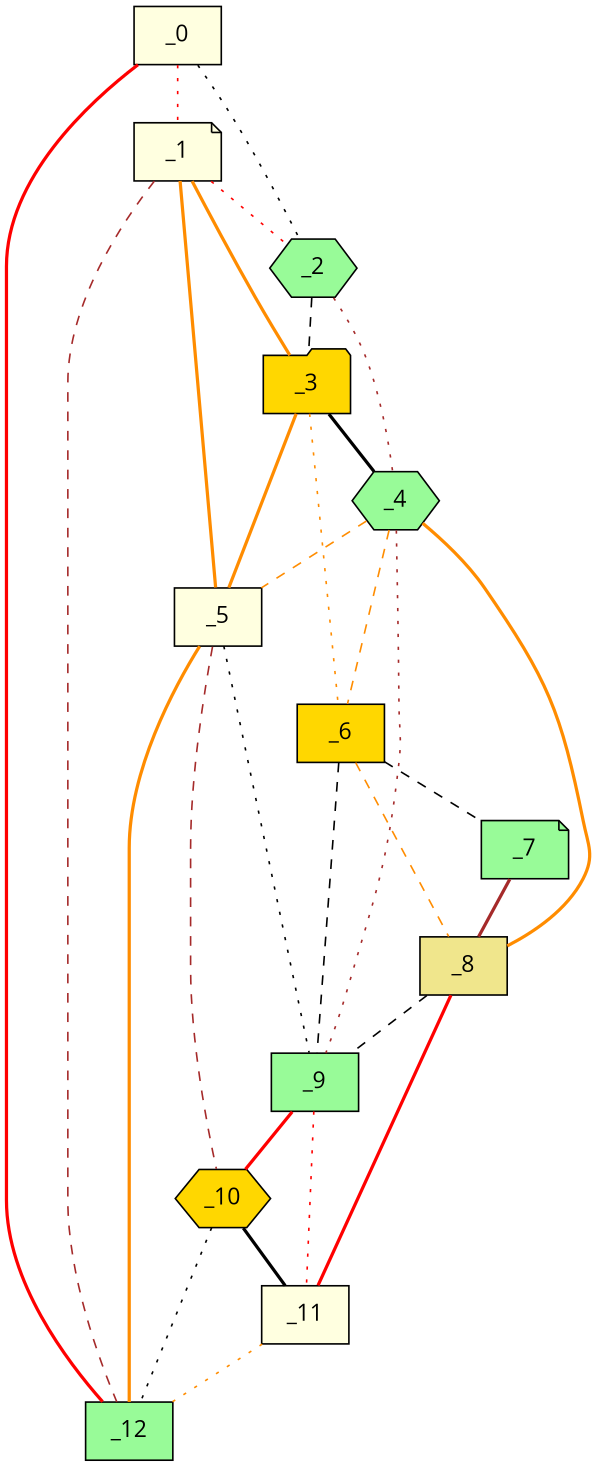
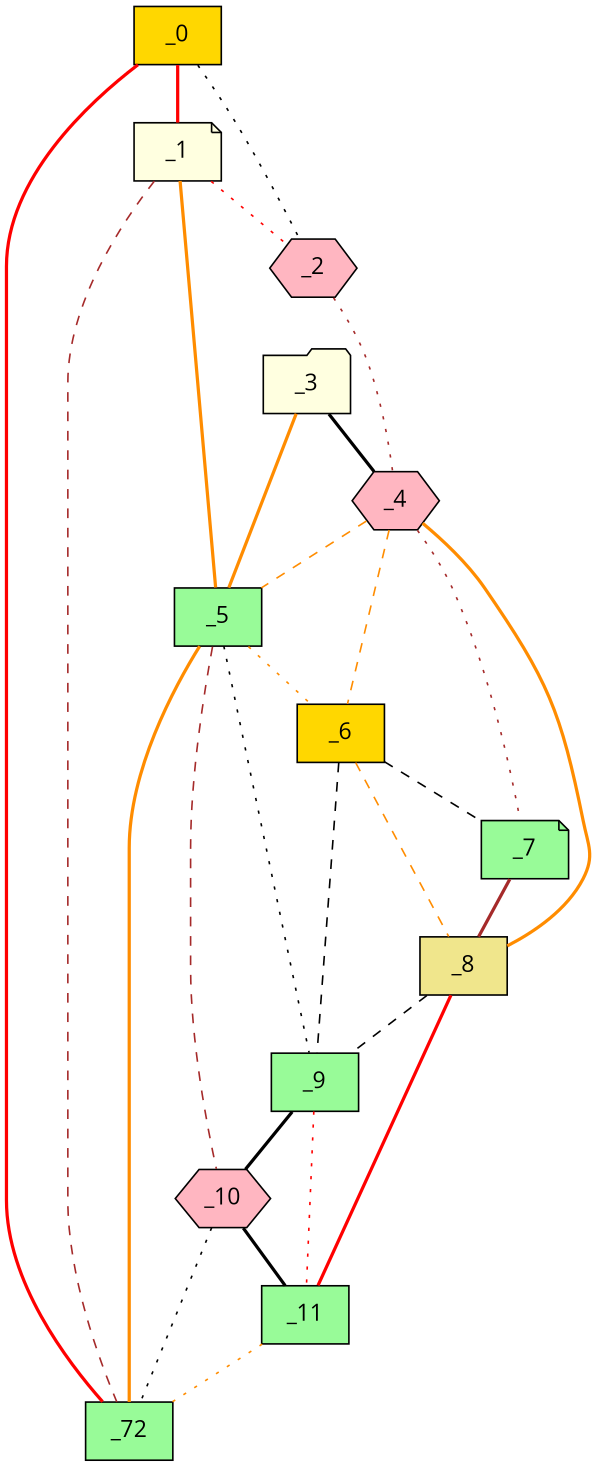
  graph {
    fontname="Open Sans"
    node [fillcolor=lightyellow fontname="Open Sans" shape=box style=filled x=126]
    edge [color=black fontname="Open Sans" style=bold valence=2]
-   _0 [x=4 y=81]
+   _0 [fillcolor=gold x=4 y=81]
    _1 [shape=note x=13 y=75]
-   _2 [fillcolor=palegreen shape=hexagon x=38 y=35]
-   _12 [fillcolor=palegreen y=78]
-   _3 [fillcolor=gold shape=folder x=54 y=52]
-   _5 [x=65 y=51]
-   _4 [fillcolor=palegreen shape=hexagon x=62 y=21]
+   _2 [fillcolor=lightpink shape=hexagon x=38 y=35]
+   _12 [fillcolor=palegreen y=78 label=_72]
+   _3 [shape=folder x=54 y=52]
+   _5 [fillcolor=palegreen x=65 y=51]
+   _4 [fillcolor=lightpink shape=hexagon x=62 y=21]
    _6 [fillcolor=gold x=87 y=44]
    _9 [fillcolor=palegreen x=111 y=56]
-   _10 [fillcolor=gold shape=hexagon x=115 y=62]
+   _10 [fillcolor=lightpink shape=hexagon x=115 y=62]
    _7 [fillcolor=palegreen shape=note x=90 y=31]
    _8 [fillcolor=khaki x=101 y=30]
-   _11 [y=70]
-   _0 -- _1 [color=red style=dotted]
+   _11 [fillcolor=palegreen y=70]
+   _0 -- _1 [color=red]
    _0 -- _2 [style=dotted valence=1]
    _0 -- _12 [color=red valence=1]
    _1 -- _2 [color=red style=dotted]
    _1 -- _12 [color=brown style=dashed]
-   _1 -- _3 [color=darkorange]
    _1 -- _5 [color=darkorange valence=1]
-   _2 -- _3 [style=dashed valence=1]
    _2 -- _4 [color=brown style=dotted valence=1]
    _3 -- _5 [color=darkorange valence=1]
    _3 -- _4
    _5 -- _12 [color=darkorange]
-   _3 -- _6 [color=darkorange style=dotted valence=1]
+   _5 -- _6 [color=darkorange style=dotted valence=1]
    _5 -- _9 [style=dotted]
    _5 -- _10 [color=brown style=dashed]
    _4 -- _5 [color=darkorange style=dashed]
    _4 -- _6 [color=darkorange style=dashed]
-   _4 -- _9 [color=brown style=dotted valence=1]
+   _4 -- _7 [color=brown style=dotted valence=1]
    _4 -- _8 [color=darkorange valence=1]
    _6 -- _9 [style=dashed]
    _6 -- _7 [style=dashed]
    _6 -- _8 [color=darkorange style=dashed]
-   _9 -- _10 [color=red]
+   _9 -- _10
    _9 -- _11 [color=red style=dotted valence=1]
    _10 -- _12 [style=dotted]
    _10 -- _11
    _7 -- _8 [color=brown]
    _8 -- _9 [style=dashed]
    _8 -- _11 [color=red valence=1]
    _11 -- _12 [color=darkorange style=dotted valence=1]
  }
